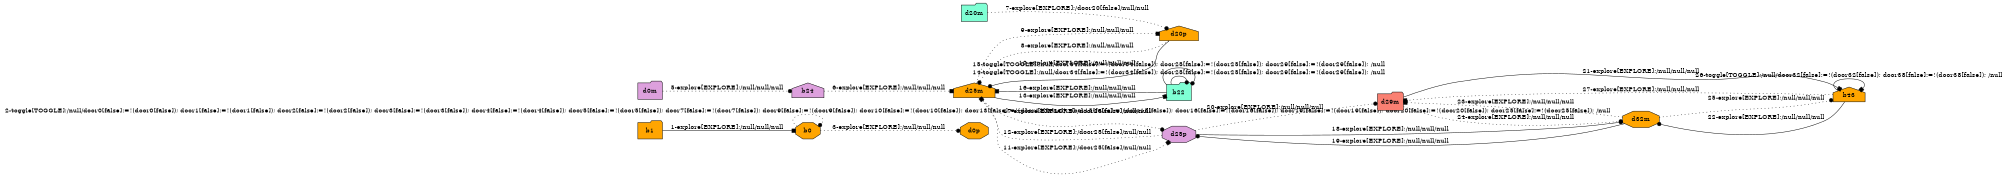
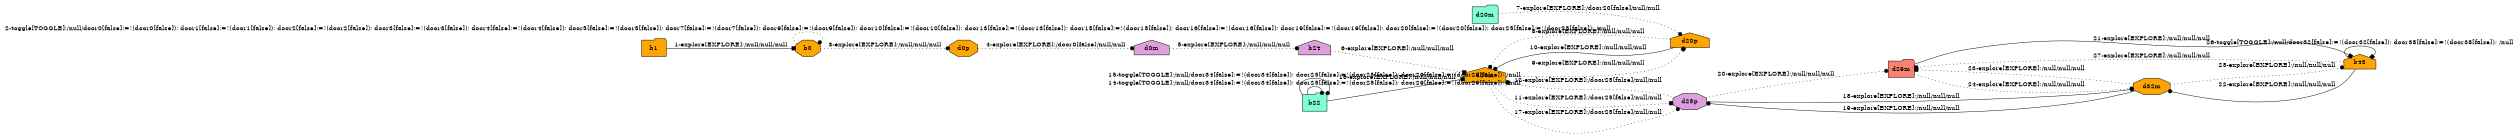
  digraph {
    rankdir=LR
    node [fillcolor=orange shape=house style=filled]
    edge [arrowhead=dot style=dotted]
    b1 [shape=folder]
    b0 [shape=octagon]
    d0p [shape=octagon]
-   d0m [fillcolor=plum shape=folder]
+   d0m [fillcolor=plum]
    b24 [fillcolor=plum]
    d25m
    d20m [fillcolor=aquamarine shape=folder]
    d20p
    d25p [fillcolor=plum shape=octagon]
    b22 [fillcolor=aquamarine shape=folder]
    d32m [shape=octagon]
    d29m [fillcolor=salmon shape=folder]
    b43
    b1 -> b0 [arrowhead=box label="1-explore[EXPLORE];/null/null/null" style=solid]
    b0 -> b0 [label="2-toggle[TOGGLE];/null/door0[false]:=!(door0[false]); door1[false]:=!(door1[false]); door2[false]:=!(door2[false]); door3[false]:=!(door3[false]); door4[false]:=!(door4[false]); door5[false]:=!(door5[false]); door7[false]:=!(door7[false]); door9[false]:=!(door9[false]); door10[false]:=!(door10[false]); door13[false]:=!(door13[false]); door15[false]:=!(door15[false]); door16[false]:=!(door16[false]); door19[false]:=!(door19[false]); door20[false]:=!(door20[false]); door25[false]:=!(door25[false]); /null"]
    b0 -> d0p [label="3-explore[EXPLORE];/null/null/null"]
+   d0p -> d0m [label="4-explore[EXPLORE];/door0[false]/null/null"]
    d0m -> b24 [label="5-explore[EXPLORE];/null/null/null"]
    b24 -> d25m [arrowhead=box label="6-explore[EXPLORE];/null/null/null"]
    d25m -> d20p [arrowhead=box label="9-explore[EXPLORE];/null/null/null"]
    d25m -> d25p [arrowhead=box label="11-explore[EXPLORE];/door25[false]/null/null"]
    d25m -> d25p [label="17-explore[EXPLORE];/door25[false]/null/null"]
-   d25m -> b22 [arrowhead=box label="13-explore[EXPLORE];/null/null/null" style=solid]
    d20m -> d20p [label="7-explore[EXPLORE];/door20[false]/null/null"]
    d20p -> d25m [label="8-explore[EXPLORE];/null/null/null"]
    d20p -> d25m [label="10-explore[EXPLORE];/null/null/null" style=solid]
    d25p -> d25m [arrowhead=box label="12-explore[EXPLORE];/door25[false]/null/null"]
    d25p -> d32m [label="18-explore[EXPLORE];/null/null/null" style=solid]
    d25p -> d29m [label="20-explore[EXPLORE];/null/null/null"]
    b22 -> d25m [arrowhead=box label="16-explore[EXPLORE];/null/null/null" style=solid]
    b22 -> b22 [label="14-toggle[TOGGLE];/null/door34[false]:=!(door34[false]); door25[false]:=!(door25[false]); door29[false]:=!(door29[false]); /null" style=solid]
    b22 -> b22 [label="15-toggle[TOGGLE];/null/door34[false]:=!(door34[false]); door25[false]:=!(door25[false]); door29[false]:=!(door29[false]); /null" style=solid]
    d32m -> d25p [label="19-explore[EXPLORE];/null/null/null" style=solid]
    d32m -> d29m [arrowhead=box label="23-explore[EXPLORE];/null/null/null"]
    d32m -> b43 [label="25-explore[EXPLORE];/null/null/null"]
    d29m -> d32m [label="24-explore[EXPLORE];/null/null/null"]
    d29m -> b43 [arrowhead=box label="21-explore[EXPLORE];/null/null/null" style=solid]
    b43 -> d32m [label="22-explore[EXPLORE];/null/null/null" style=solid]
    b43 -> d29m [arrowhead=box label="27-explore[EXPLORE];/null/null/null"]
    b43 -> b43 [arrowhead=box label="26-toggle[TOGGLE];/null/door32[false]:=!(door32[false]); door38[false]:=!(door38[false]); /null" style=solid]
  }
